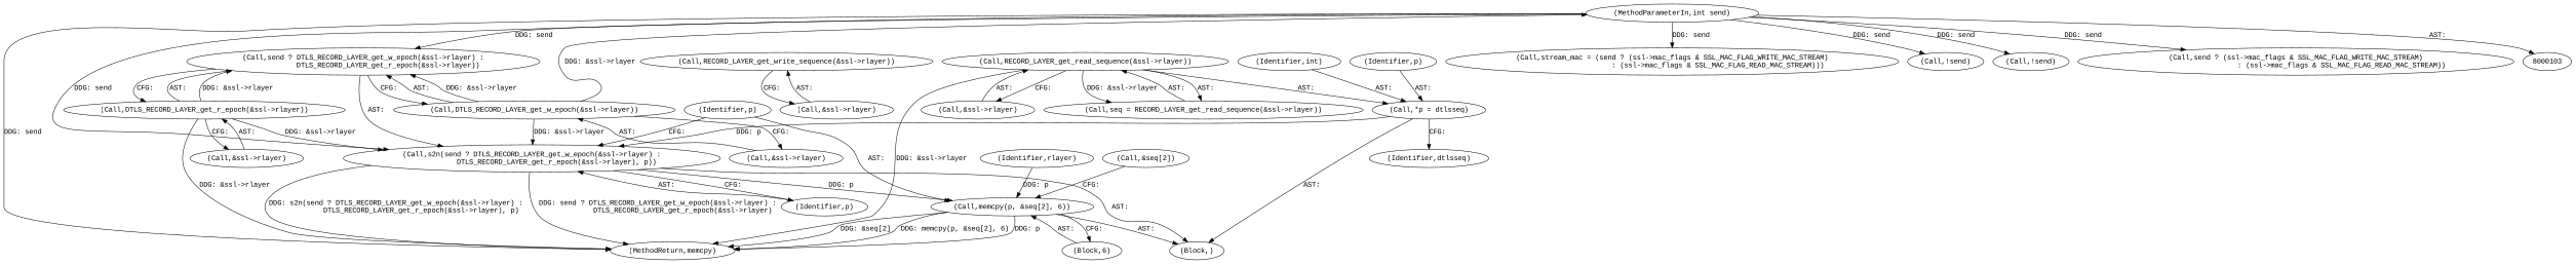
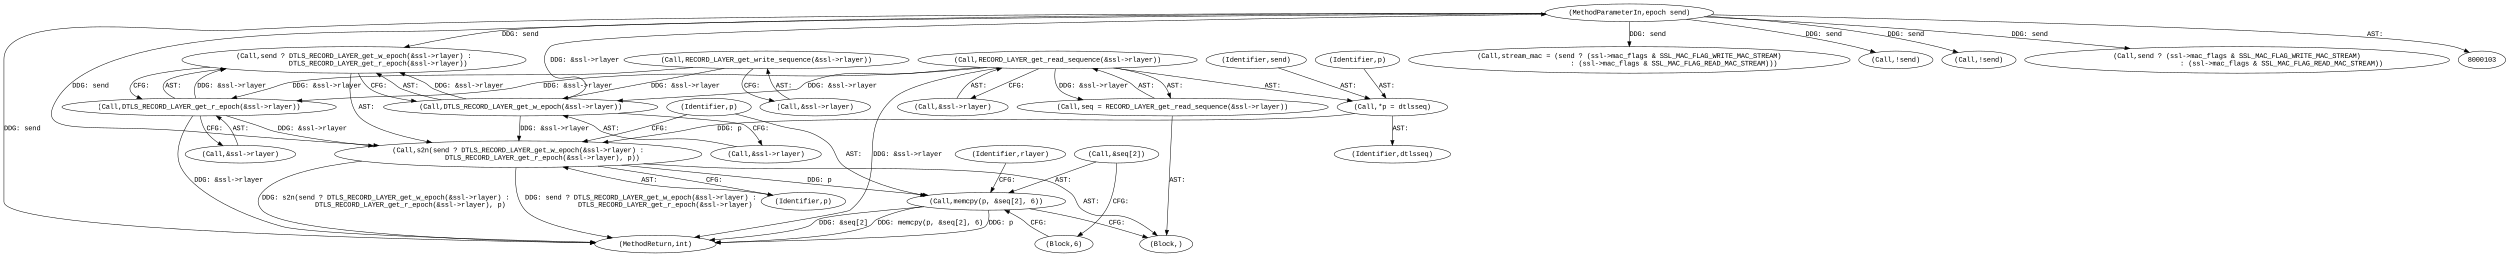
  digraph {
    fontname="Liberation Mono"
    node [fontname="Liberation Mono"]
    edge [fontname="Liberation Mono"]
    n1 [label="(Call,memcpy(p, &seq[2], 6))"]
    n2 [label="(Block,)"]
-   n3 [label="(MethodReturn,memcpy)"]
+   n3 [label="(MethodReturn,int)"]
    n4 [label="(Block,6)"]
    n5 [label="(Call,s2n(send ? DTLS_RECORD_LAYER_get_w_epoch(&ssl->rlayer) :\n            DTLS_RECORD_LAYER_get_r_epoch(&ssl->rlayer), p))"]
    n6 [label="(Identifier,p)"]
-   n7 [label="(MethodParameterIn,int send)"]
+   n7 [label="(MethodParameterIn,epoch send)"]
    n8 [label="(Call,stream_mac = (send ? (ssl->mac_flags & SSL_MAC_FLAG_WRITE_MAC_STREAM)\n                      : (ssl->mac_flags & SSL_MAC_FLAG_READ_MAC_STREAM)))"]
    n9 [label="(Call,send ? DTLS_RECORD_LAYER_get_w_epoch(&ssl->rlayer) :\n            DTLS_RECORD_LAYER_get_r_epoch(&ssl->rlayer))"]
    n10 [label="(Call,!send)"]
    n11 [label="(Call,!send)"]
    n12 [label="(Call,send ? (ssl->mac_flags & SSL_MAC_FLAG_WRITE_MAC_STREAM)\n                      : (ssl->mac_flags & SSL_MAC_FLAG_READ_MAC_STREAM))"]
    n13 [label=8000103]
    n14 [label="(Call,DTLS_RECORD_LAYER_get_w_epoch(&ssl->rlayer))"]
    n15 [label="(Call,DTLS_RECORD_LAYER_get_r_epoch(&ssl->rlayer))"]
    n16 [label="(Call,&ssl->rlayer)"]
    n17 [label="(Call,RECORD_LAYER_get_write_sequence(&ssl->rlayer))"]
    n18 [label="(Call,&ssl->rlayer)"]
    n19 [label="(Call,&ssl->rlayer)"]
    n20 [label="(Call,RECORD_LAYER_get_read_sequence(&ssl->rlayer))"]
    n21 [label="(Call,seq = RECORD_LAYER_get_read_sequence(&ssl->rlayer))"]
    n22 [label="(Call,&ssl->rlayer)"]
    n23 [label="(Call,*p = dtlsseq)"]
    n24 [label="(Identifier,dtlsseq)"]
    n25 [label="(Call,&seq[2])"]
    n26 [label="(Identifier,rlayer)"]
    n27 [label="(Identifier,p)"]
-   n28 [label="(Identifier,int)"]
+   n28 [label="(Identifier,send)"]
    n29 [label="(Identifier,p)"]
-   n1 -> n2 [label="AST: "]
+   n1 -> n2 [label="CFG: "]
    n1 -> n3 [label="DDG: p"]
    n1 -> n3 [label="DDG: &seq[2]"]
    n1 -> n3 [label="DDG: memcpy(p, &seq[2], 6)"]
-   n1 -> n4 [label="CFG: "]
-   n4 -> n1 [label="AST: "]
+   n25 -> n4 [label="CFG: "]
+   n4 -> n1 [label="CFG: "]
    n5 -> n1 [label="DDG: p"]
    n5 -> n2 [label="AST: "]
    n5 -> n3 [label="DDG: s2n(send ? DTLS_RECORD_LAYER_get_w_epoch(&ssl->rlayer) :\n            DTLS_RECORD_LAYER_get_r_epoch(&ssl->rlayer), p)"]
    n5 -> n3 [label="DDG: send ? DTLS_RECORD_LAYER_get_w_epoch(&ssl->rlayer) :\n            DTLS_RECORD_LAYER_get_r_epoch(&ssl->rlayer)"]
    n5 -> n6 [label="CFG: "]
    n6 -> n5 [label="AST: "]
    n7 -> n3 [label="DDG: send"]
    n7 -> n5 [label="DDG: send"]
    n7 -> n8 [label="DDG: send"]
    n7 -> n9 [label="DDG: send"]
    n7 -> n10 [label="DDG: send"]
    n7 -> n11 [label="DDG: send"]
    n7 -> n12 [label="DDG: send"]
    n7 -> n13 [label="AST: "]
    n9 -> n5 [label="AST: "]
    n9 -> n14 [label="CFG: "]
    n9 -> n15 [label="CFG: "]
    n14 -> n5 [label="DDG: &ssl->rlayer"]
    n14 -> n7 [label="DDG: &ssl->rlayer"]
    n14 -> n9 [label="AST: "]
    n14 -> n9 [label="DDG: &ssl->rlayer"]
    n14 -> n16 [label="CFG: "]
    n15 -> n3 [label="DDG: &ssl->rlayer"]
    n15 -> n5 [label="DDG: &ssl->rlayer"]
    n15 -> n9 [label="AST: "]
    n15 -> n9 [label="DDG: &ssl->rlayer"]
    n15 -> n19 [label="CFG: "]
    n16 -> n14 [label="AST: "]
+   n17 -> n14 [label="DDG: &ssl->rlayer"]
+   n17 -> n15 [label="DDG: &ssl->rlayer"]
    n17 -> n18 [label="CFG: "]
    n18 -> n17 [label="AST: "]
    n19 -> n15 [label="AST: "]
    n20 -> n3 [label="DDG: &ssl->rlayer"]
+   n20 -> n14 [label="DDG: &ssl->rlayer"]
+   n20 -> n15 [label="DDG: &ssl->rlayer"]
    n20 -> n21 [label="AST: "]
    n20 -> n21 [label="DDG: &ssl->rlayer"]
    n20 -> n22 [label="CFG: "]
    n20 -> n23 [label="AST: "]
    n21 -> n20 [label="AST: "]
    n22 -> n20 [label="AST: "]
-   n23 -> n2 [label="AST: "]
+   n21 -> n2 [label="AST: "]
    n23 -> n5 [label="DDG: p"]
-   n23 -> n24 [label="CFG: "]
-   n25 -> n1 [label="CFG: "]
-   n26 -> n1 [label="DDG: p"]
+   n23 -> n24 [label="AST: "]
+   n25 -> n1 [label="AST: "]
+   n26 -> n1 [label="CFG: "]
    n27 -> n1 [label="AST: "]
    n27 -> n5 [label="CFG: "]
    n28 -> n23 [label="AST: "]
    n29 -> n23 [label="AST: "]
  }
